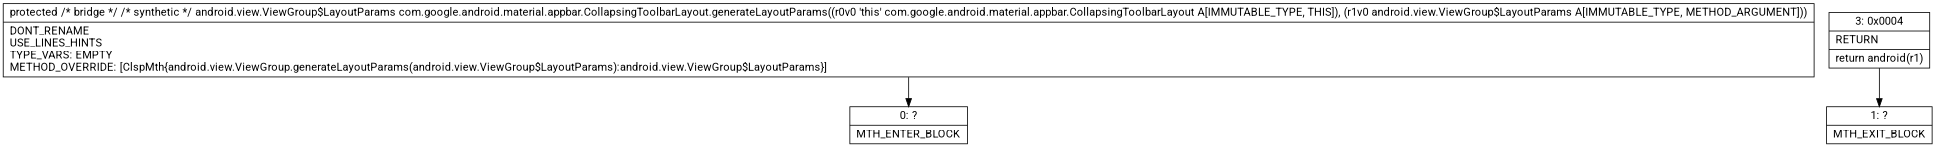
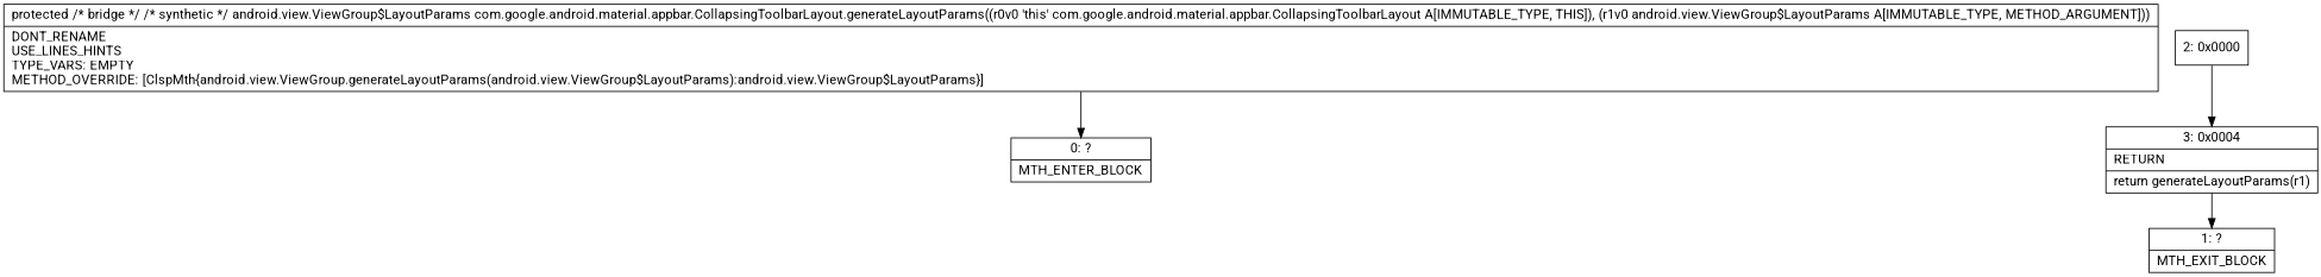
  digraph {
    fontname=Roboto
    node [fontname=Roboto shape=record]
    edge [fontname=Roboto]
    n1 [label="{0\:\ ?|MTH_ENTER_BLOCK\l}"]
-   n3 [label="{3\:\ 0x0004|RETURN\l|return android(r1)\l}"]
+   n2 [label="{2\:\ 0x0000}"]
+   n3 [label="{3\:\ 0x0004|RETURN\l|return generateLayoutParams(r1)\l}"]
    n4 [label="{1\:\ ?|MTH_EXIT_BLOCK\l}"]
    n5 [label="{protected \/* bridge *\/ \/* synthetic *\/ android.view.ViewGroup$LayoutParams com.google.android.material.appbar.CollapsingToolbarLayout.generateLayoutParams((r0v0 'this' com.google.android.material.appbar.CollapsingToolbarLayout A[IMMUTABLE_TYPE, THIS]), (r1v0 android.view.ViewGroup$LayoutParams A[IMMUTABLE_TYPE, METHOD_ARGUMENT]))  | DONT_RENAME\lUSE_LINES_HINTS\lTYPE_VARS: EMPTY\lMETHOD_OVERRIDE: [ClspMth\{android.view.ViewGroup.generateLayoutParams(android.view.ViewGroup$LayoutParams):android.view.ViewGroup$LayoutParams\}]\l}"]
+   n2 -> n3
    n3 -> n4
    n5 -> n1
  }
